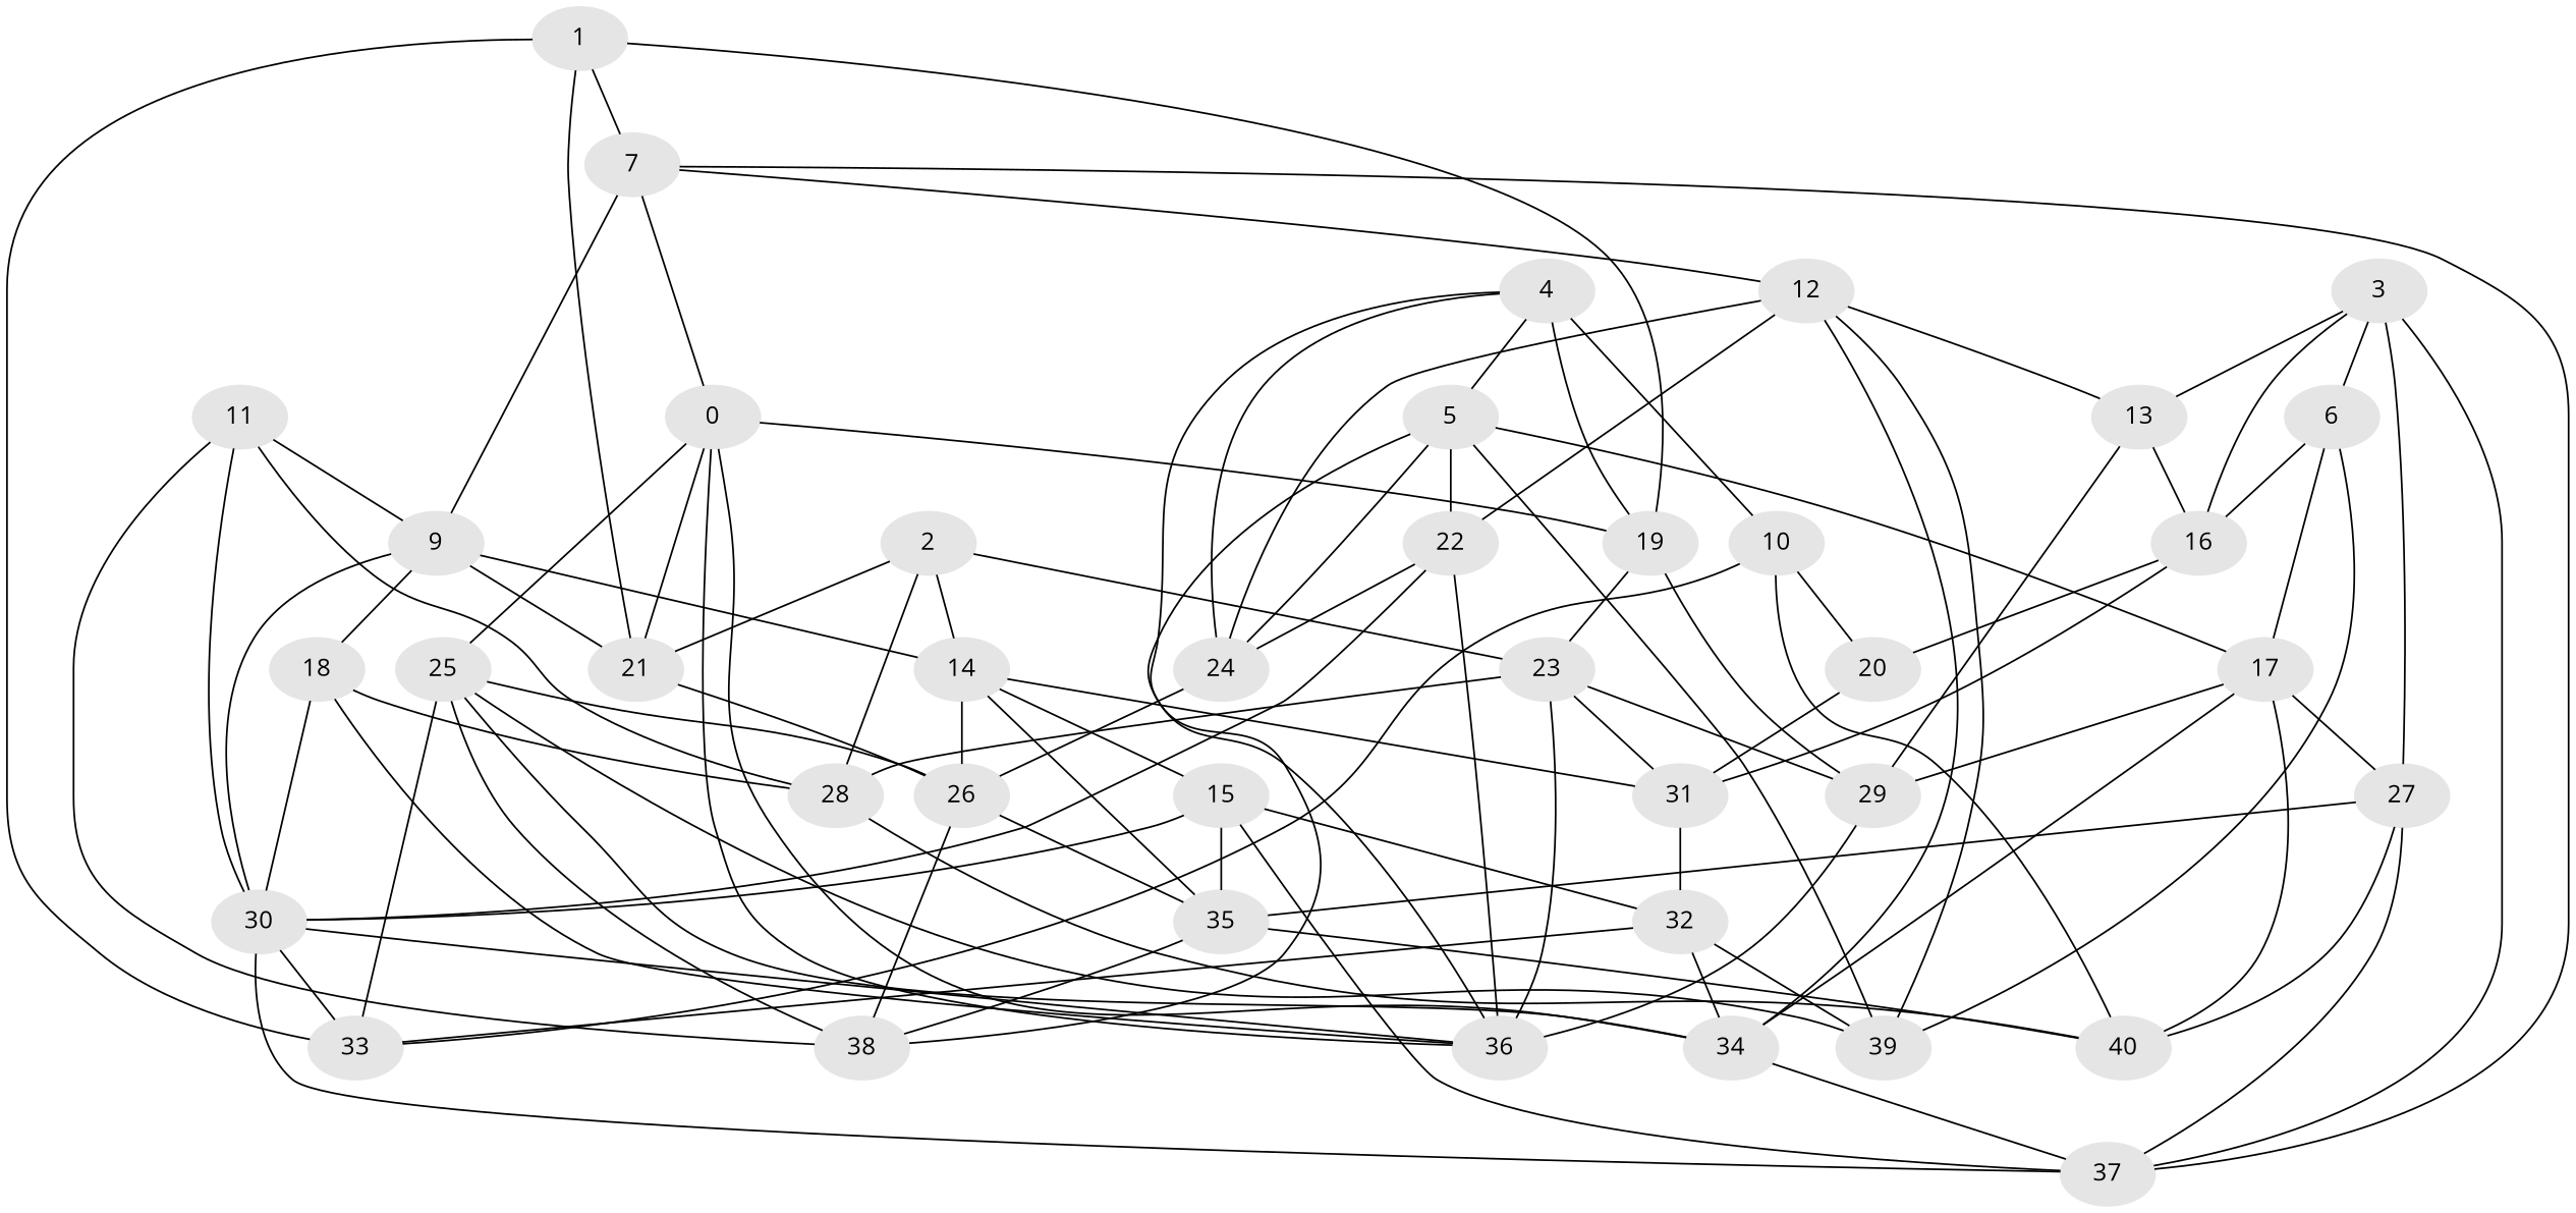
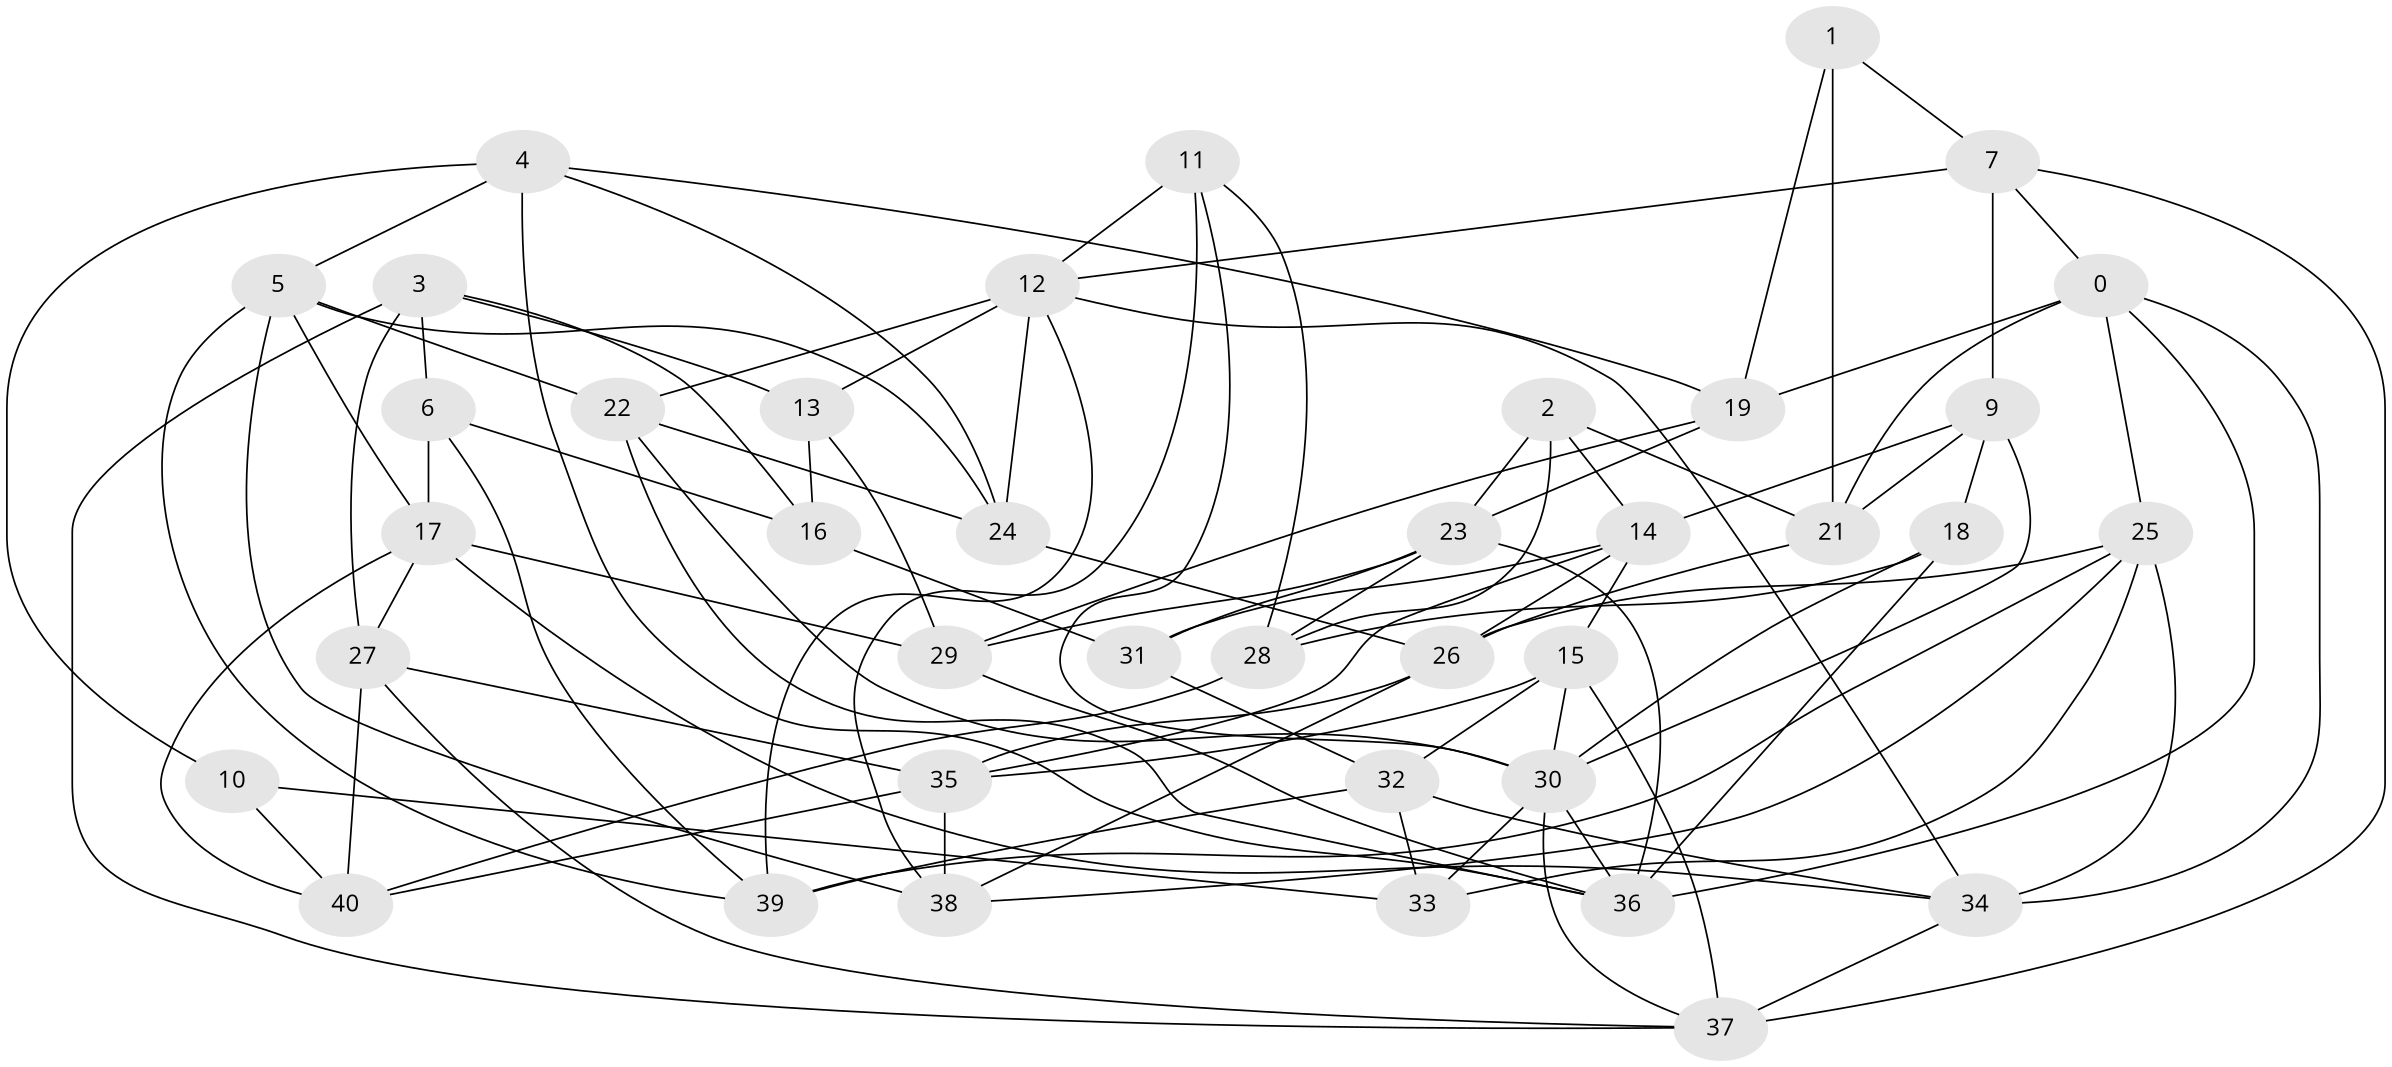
  graph {
    fontname="Open Sans"
    node [color=gray90 fontname="Open Sans" style=filled]
    edge [fontname="Open Sans" weight=1.0]
    1
    7
    19
    21
    33
    37
    n7 [label=0]
    9
    12
    23
    29
    26
    2
    14
    28
    15
    31
    35
    36
    40
    3
    6
    13
    16
    27
    17
    39
-   20
    4
    5
    10
    24
    22
    38
    34
    30
    25
    18
    11
    32
    1 -- 7
    1 -- 19
    1 -- 21
-   1 -- 33
    7 -- 37
    7 -- n7
    7 -- 9 [weight=2.0]
    7 -- 12
    19 -- 23
    19 -- 29
    21 -- 26 [weight=2.0]
    n7 -- 19
    n7 -- 21
    n7 -- 36
    n7 -- 34
    n7 -- 25
    9 -- 21
    9 -- 14
    9 -- 30
    9 -- 18
    12 -- 13
    12 -- 39
    12 -- 24
    12 -- 22
    12 -- 34
    23 -- 29
    23 -- 28
    23 -- 31
    23 -- 36
    29 -- 36 [weight=2.0]
    26 -- 35
    26 -- 38
    2 -- 21
    2 -- 23
    2 -- 14
    2 -- 28
    14 -- 26
    14 -- 15
    14 -- 31
    14 -- 35
    28 -- 40 [weight=2.0]
    15 -- 37
    15 -- 35 [weight=2.0]
    15 -- 30
    15 -- 32
    31 -- 32
    35 -- 40
    35 -- 38 [weight=2.0]
    3 -- 37
    3 -- 6
    3 -- 13
    3 -- 16
    3 -- 27 [weight=2.0]
    6 -- 16
    6 -- 17
    6 -- 39
    13 -- 29
    13 -- 16
    16 -- 31 [weight=2.0]
-   16 -- 20
    27 -- 37
    27 -- 35
    27 -- 40
    17 -- 29
    17 -- 40
    17 -- 27
    17 -- 34
-   20 -- 31
    4 -- 19 [weight=2.0]
    4 -- 36
    4 -- 5
    4 -- 10 [weight=2.0]
    4 -- 24
    5 -- 17
    5 -- 39
    5 -- 24
    5 -- 22
    5 -- 38
    10 -- 33
    10 -- 40
-   10 -- 20 [weight=2.0]
    24 -- 26
    22 -- 36
    22 -- 24 [weight=2.0]
    22 -- 30
    34 -- 37
    30 -- 33
    30 -- 37
    30 -- 36
    25 -- 33
    25 -- 26
    25 -- 39
    25 -- 38
    25 -- 34
    18 -- 28
    18 -- 36
    18 -- 30
-   11 -- 9
+   11 -- 12
    11 -- 28
    11 -- 38
    11 -- 30
    32 -- 33
    32 -- 39 [weight=2.0]
    32 -- 34
  }
